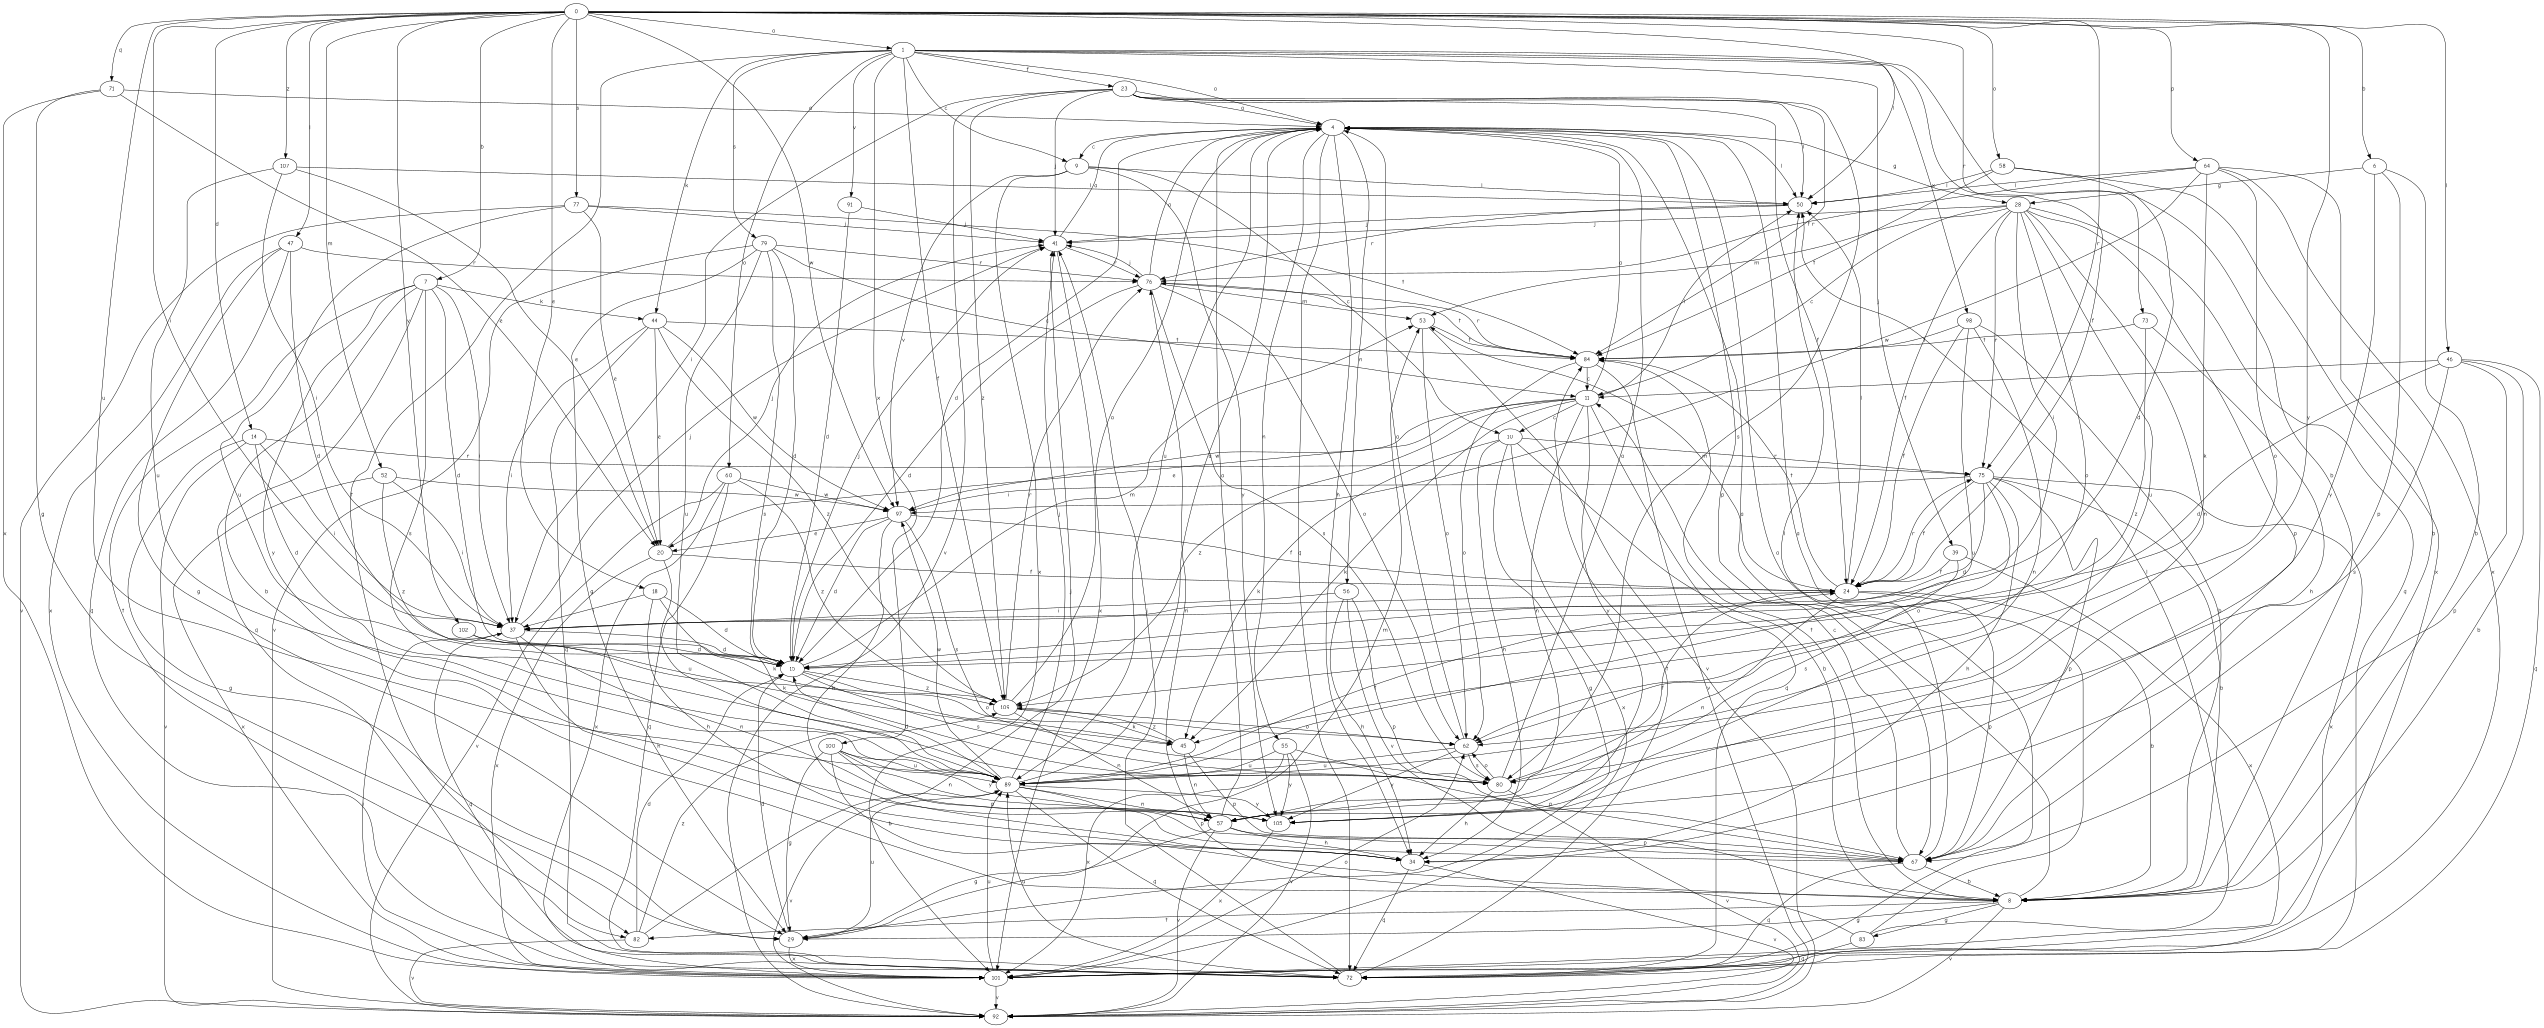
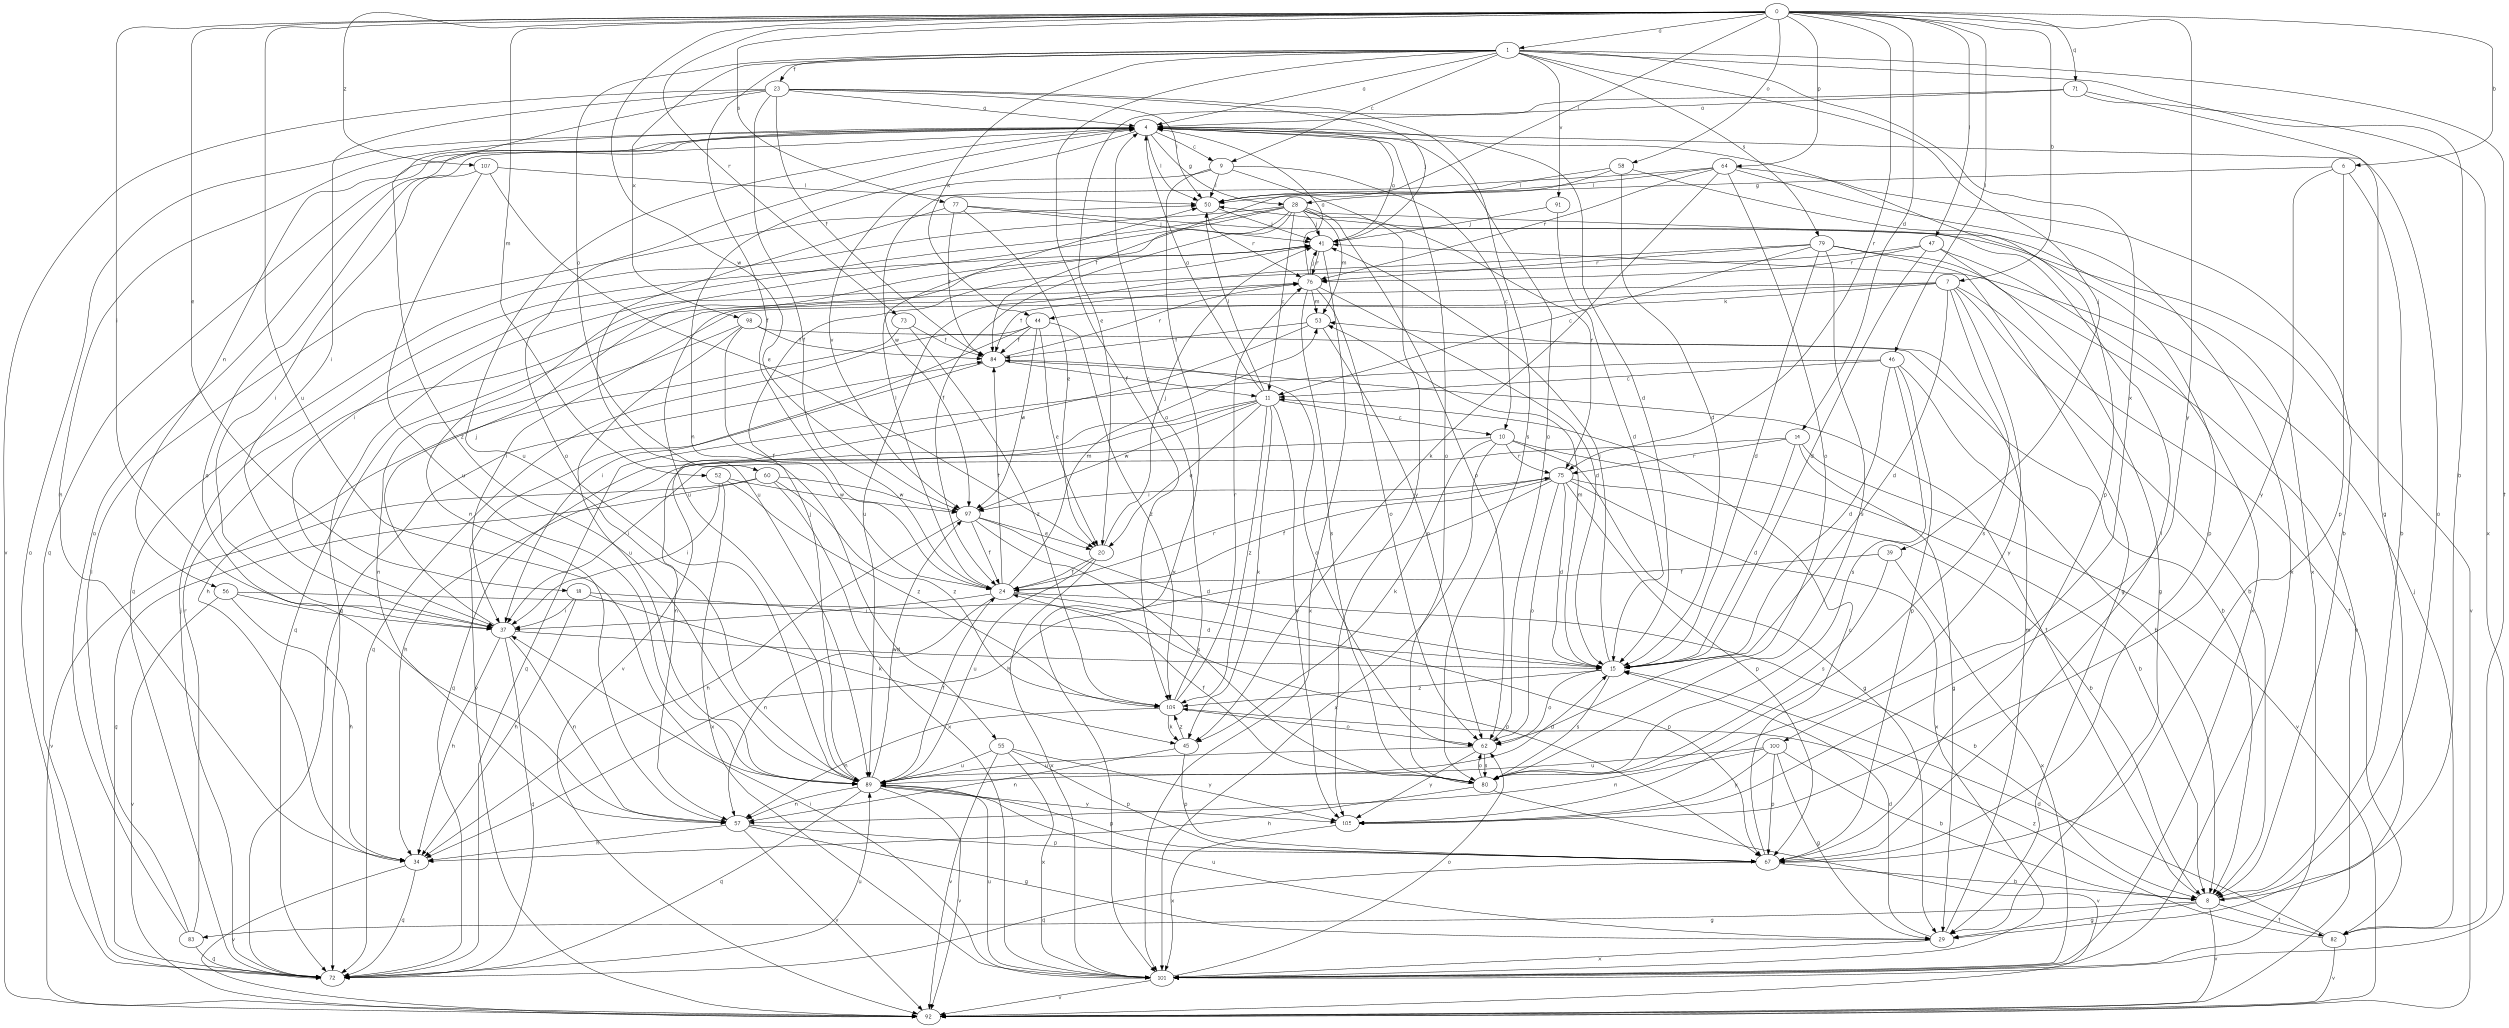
  strict digraph {
    fontname="Comic Neue"
    node [fontname="Comic Neue"]
    edge [fontname="Comic Neue"]
    0
    1
    6
    7
    14
    18
    37
    46
    47
    50
    52
    58
    64
    71
    73
    75
    77
    89
    97
-   102
    105
    107
    4
    8
    9
    23
    24
    39
    44
    60
    79
    82
    91
    98
    100
    109
    28
    67
    15
    72
    80
    29
    92
    34
    45
    57
    41
    11
    101
    76
    84
    62
    20
    55
    56
    83
    10
    53
    0 -> 1 [label=a]
    0 -> 6 [label=b]
    0 -> 7 [label=b]
    0 -> 14 [label=d]
    0 -> 18 [label=e]
    0 -> 37 [label=i]
    0 -> 46 [label=l]
    0 -> 47 [label=l]
    0 -> 50 [label=l]
    0 -> 52 [label=m]
    0 -> 58 [label=o]
    0 -> 64 [label=p]
    0 -> 71 [label=q]
    0 -> 73 [label=r]
    0 -> 75 [label=r]
    0 -> 77 [label=s]
    0 -> 89 [label=u]
    0 -> 97 [label=w]
-   0 -> 102 [label=y]
    0 -> 105 [label=y]
    0 -> 107 [label=z]
    1 -> 4 [label=a]
    1 -> 8 [label=b]
    1 -> 9 [label=c]
    1 -> 23 [label=f]
    1 -> 24 [label=f]
    1 -> 39 [label=j]
    1 -> 44 [label=k]
    1 -> 60 [label=o]
    1 -> 79 [label=s]
    1 -> 82 [label=t]
    1 -> 91 [label=v]
    1 -> 98 [label=x]
    1 -> 100 [label=x]
    1 -> 109 [label=f]
    6 -> 105 [label=y]
    6 -> 8 [label=b]
    6 -> 28 [label=g]
    6 -> 67 [label=p]
    7 -> 37 [label=i]
    7 -> 105 [label=y]
    7 -> 8 [label=b]
    7 -> 44 [label=k]
    7 -> 82 [label=t]
    7 -> 15 [label=d]
    7 -> 72 [label=q]
    7 -> 80 [label=s]
    14 -> 37 [label=i]
    14 -> 75 [label=r]
    14 -> 15 [label=d]
    14 -> 29 [label=g]
    14 -> 92 [label=v]
    18 -> 37 [label=i]
    18 -> 15 [label=d]
    18 -> 34 [label=h]
    18 -> 45 [label=k]
    37 -> 15 [label=d]
    37 -> 72 [label=q]
    37 -> 34 [label=h]
    37 -> 57 [label=n]
    37 -> 41 [label=j]
    46 -> 8 [label=b]
    46 -> 67 [label=p]
    46 -> 15 [label=d]
    46 -> 72 [label=q]
    46 -> 80 [label=s]
    46 -> 11 [label=c]
    47 -> 15 [label=d]
    47 -> 72 [label=q]
    47 -> 29 [label=g]
    47 -> 101 [label=x]
    47 -> 76 [label=r]
    50 -> 41 [label=j]
    50 -> 76 [label=r]
    52 -> 37 [label=i]
    52 -> 97 [label=w]
    52 -> 109 [label=z]
    52 -> 101 [label=x]
    58 -> 50 [label=l]
    58 -> 15 [label=d]
    58 -> 101 [label=x]
    58 -> 84 [label=t]
    64 -> 50 [label=l]
    64 -> 97 [label=w]
    64 -> 8 [label=b]
    64 -> 45 [label=k]
    64 -> 101 [label=x]
    64 -> 76 [label=r]
    64 -> 62 [label=o]
    71 -> 4 [label=a]
    71 -> 29 [label=g]
    71 -> 101 [label=x]
    71 -> 20 [label=e]
    73 -> 109 [label=z]
    73 -> 34 [label=h]
    73 -> 84 [label=t]
    75 -> 97 [label=i]
    75 -> 8 [label=b]
    75 -> 24 [label=f]
    75 -> 67 [label=p]
    75 -> 15 [label=d]
    75 -> 34 [label=h]
    75 -> 101 [label=x]
    75 -> 62 [label=o]
    77 -> 89 [label=u]
    77 -> 92 [label=v]
    77 -> 41 [label=j]
    77 -> 84 [label=t]
    77 -> 20 [label=e]
    89 -> 97 [label=w]
    89 -> 105 [label=y]
    89 -> 4 [label=a]
    89 -> 24 [label=f]
    89 -> 67 [label=p]
    89 -> 15 [label=d]
    89 -> 72 [label=q]
    89 -> 92 [label=v]
    89 -> 57 [label=n]
    89 -> 41 [label=j]
    97 -> 24 [label=f]
    97 -> 15 [label=d]
    97 -> 80 [label=s]
    97 -> 34 [label=h]
    97 -> 20 [label=e]
-   102 -> 15 [label=d]
-   102 -> 45 [label=k]
    105 -> 101 [label=x]
    107 -> 37 [label=i]
    107 -> 50 [label=l]
    107 -> 89 [label=u]
    107 -> 20 [label=e]
    4 -> 50 [label=l]
    4 -> 89 [label=u]
    4 -> 9 [label=c]
    4 -> 28 [label=g]
    4 -> 67 [label=p]
    4 -> 15 [label=d]
    4 -> 72 [label=q]
    4 -> 34 [label=h]
    4 -> 55 [label=n]
    4 -> 56 [label=n]
    8 -> 4 [label=a]
    8 -> 82 [label=t]
    8 -> 29 [label=g]
    8 -> 92 [label=v]
    8 -> 84 [label=t]
    8 -> 83 [label=g]
    9 -> 50 [label=l]
    9 -> 97 [label=v]
    9 -> 105 [label=y]
    9 -> 101 [label=x]
    9 -> 10 [label=c]
    23 -> 37 [label=i]
    23 -> 50 [label=l]
    23 -> 4 [label=a]
    23 -> 24 [label=f]
-   23 -> 109 [label=z]
+   23 -> 89 [label=z]
    23 -> 80 [label=s]
    23 -> 92 [label=v]
    23 -> 41 [label=j]
    23 -> 84 [label=t]
    24 -> 37 [label=i]
    24 -> 50 [label=l]
    24 -> 75 [label=r]
    24 -> 8 [label=b]
    24 -> 67 [label=p]
    24 -> 57 [label=n]
    24 -> 84 [label=t]
    24 -> 53 [label=m]
    39 -> 24 [label=f]
    39 -> 80 [label=s]
    39 -> 101 [label=x]
    44 -> 37 [label=i]
    44 -> 97 [label=w]
    44 -> 109 [label=z]
    44 -> 72 [label=q]
    44 -> 84 [label=t]
    44 -> 20 [label=e]
    60 -> 97 [label=w]
    60 -> 109 [label=z]
    60 -> 72 [label=q]
    60 -> 92 [label=v]
    60 -> 101 [label=x]
    79 -> 89 [label=u]
    79 -> 15 [label=d]
    79 -> 80 [label=s]
    79 -> 29 [label=g]
    79 -> 92 [label=v]
    79 -> 11 [label=c]
    79 -> 76 [label=r]
    82 -> 109 [label=z]
    82 -> 15 [label=d]
    82 -> 92 [label=v]
    82 -> 41 [label=j]
    91 -> 15 [label=d]
    91 -> 41 [label=j]
    98 -> 89 [label=u]
    98 -> 8 [label=b]
    98 -> 24 [label=f]
    98 -> 57 [label=n]
    98 -> 84 [label=t]
    100 -> 89 [label=u]
    100 -> 105 [label=y]
    100 -> 8 [label=b]
    100 -> 67 [label=p]
    100 -> 29 [label=g]
    100 -> 57 [label=n]
    109 -> 4 [label=a]
    109 -> 45 [label=k]
    109 -> 57 [label=n]
    109 -> 76 [label=r]
    109 -> 62 [label=o]
    28 -> 37 [label=i]
    28 -> 75 [label=r]
    28 -> 89 [label=u]
    28 -> 24 [label=f]
    28 -> 67 [label=p]
    28 -> 72 [label=q]
    28 -> 57 [label=n]
    28 -> 41 [label=j]
    28 -> 11 [label=c]
    28 -> 62 [label=o]
    28 -> 53 [label=m]
    67 -> 50 [label=l]
    67 -> 8 [label=b]
    67 -> 72 [label=q]
    67 -> 11 [label=c]
    15 -> 109 [label=z]
    15 -> 80 [label=s]
    15 -> 41 [label=j]
    15 -> 62 [label=o]
    15 -> 53 [label=m]
    72 -> 89 [label=u]
    72 -> 4 [label=a]
    72 -> 41 [label=j]
    72 -> 84 [label=t]
    80 -> 4 [label=a]
    80 -> 24 [label=f]
    80 -> 92 [label=v]
    80 -> 34 [label=h]
    80 -> 62 [label=o]
    29 -> 89 [label=u]
    29 -> 15 [label=d]
    29 -> 101 [label=x]
    29 -> 53 [label=m]
    34 -> 72 [label=q]
    34 -> 92 [label=v]
    45 -> 109 [label=z]
    45 -> 67 [label=p]
    45 -> 57 [label=n]
    57 -> 4 [label=a]
    57 -> 67 [label=p]
    57 -> 29 [label=g]
    57 -> 92 [label=v]
    57 -> 34 [label=h]
    41 -> 4 [label=a]
    41 -> 101 [label=x]
    41 -> 76 [label=r]
    11 -> 50 [label=l]
    11 -> 97 [label=w]
    11 -> 105 [label=y]
    11 -> 4 [label=a]
    11 -> 109 [label=z]
    11 -> 72 [label=q]
    11 -> 45 [label=k]
    11 -> 57 [label=n]
    11 -> 20 [label=e]
    11 -> 10 [label=c]
    101 -> 37 [label=i]
    101 -> 89 [label=u]
    101 -> 92 [label=v]
    101 -> 62 [label=o]
    76 -> 4 [label=a]
    76 -> 15 [label=d]
    76 -> 80 [label=s]
    76 -> 41 [label=j]
    76 -> 84 [label=t]
    76 -> 62 [label=o]
    76 -> 53 [label=m]
    84 -> 92 [label=v]
    84 -> 11 [label=c]
    84 -> 76 [label=r]
    84 -> 62 [label=o]
    62 -> 89 [label=u]
    62 -> 105 [label=y]
    62 -> 4 [label=a]
    62 -> 80 [label=s]
    20 -> 89 [label=u]
    20 -> 24 [label=f]
    20 -> 41 [label=j]
    20 -> 101 [label=x]
    55 -> 89 [label=u]
    55 -> 105 [label=y]
    55 -> 67 [label=p]
    55 -> 92 [label=v]
    55 -> 101 [label=x]
    56 -> 37 [label=i]
    56 -> 67 [label=p]
-   56 -> 8 [label=v]
+   56 -> 92 [label=v]
    56 -> 34 [label=h]
    83 -> 50 [label=l]
    83 -> 4 [label=a]
    83 -> 72 [label=q]
    83 -> 76 [label=r]
    10 -> 75 [label=r]
    10 -> 8 [label=b]
    10 -> 29 [label=g]
    10 -> 34 [label=h]
    10 -> 45 [label=k]
    10 -> 101 [label=x]
    53 -> 92 [label=v]
    53 -> 84 [label=t]
    53 -> 62 [label=o]
  }
